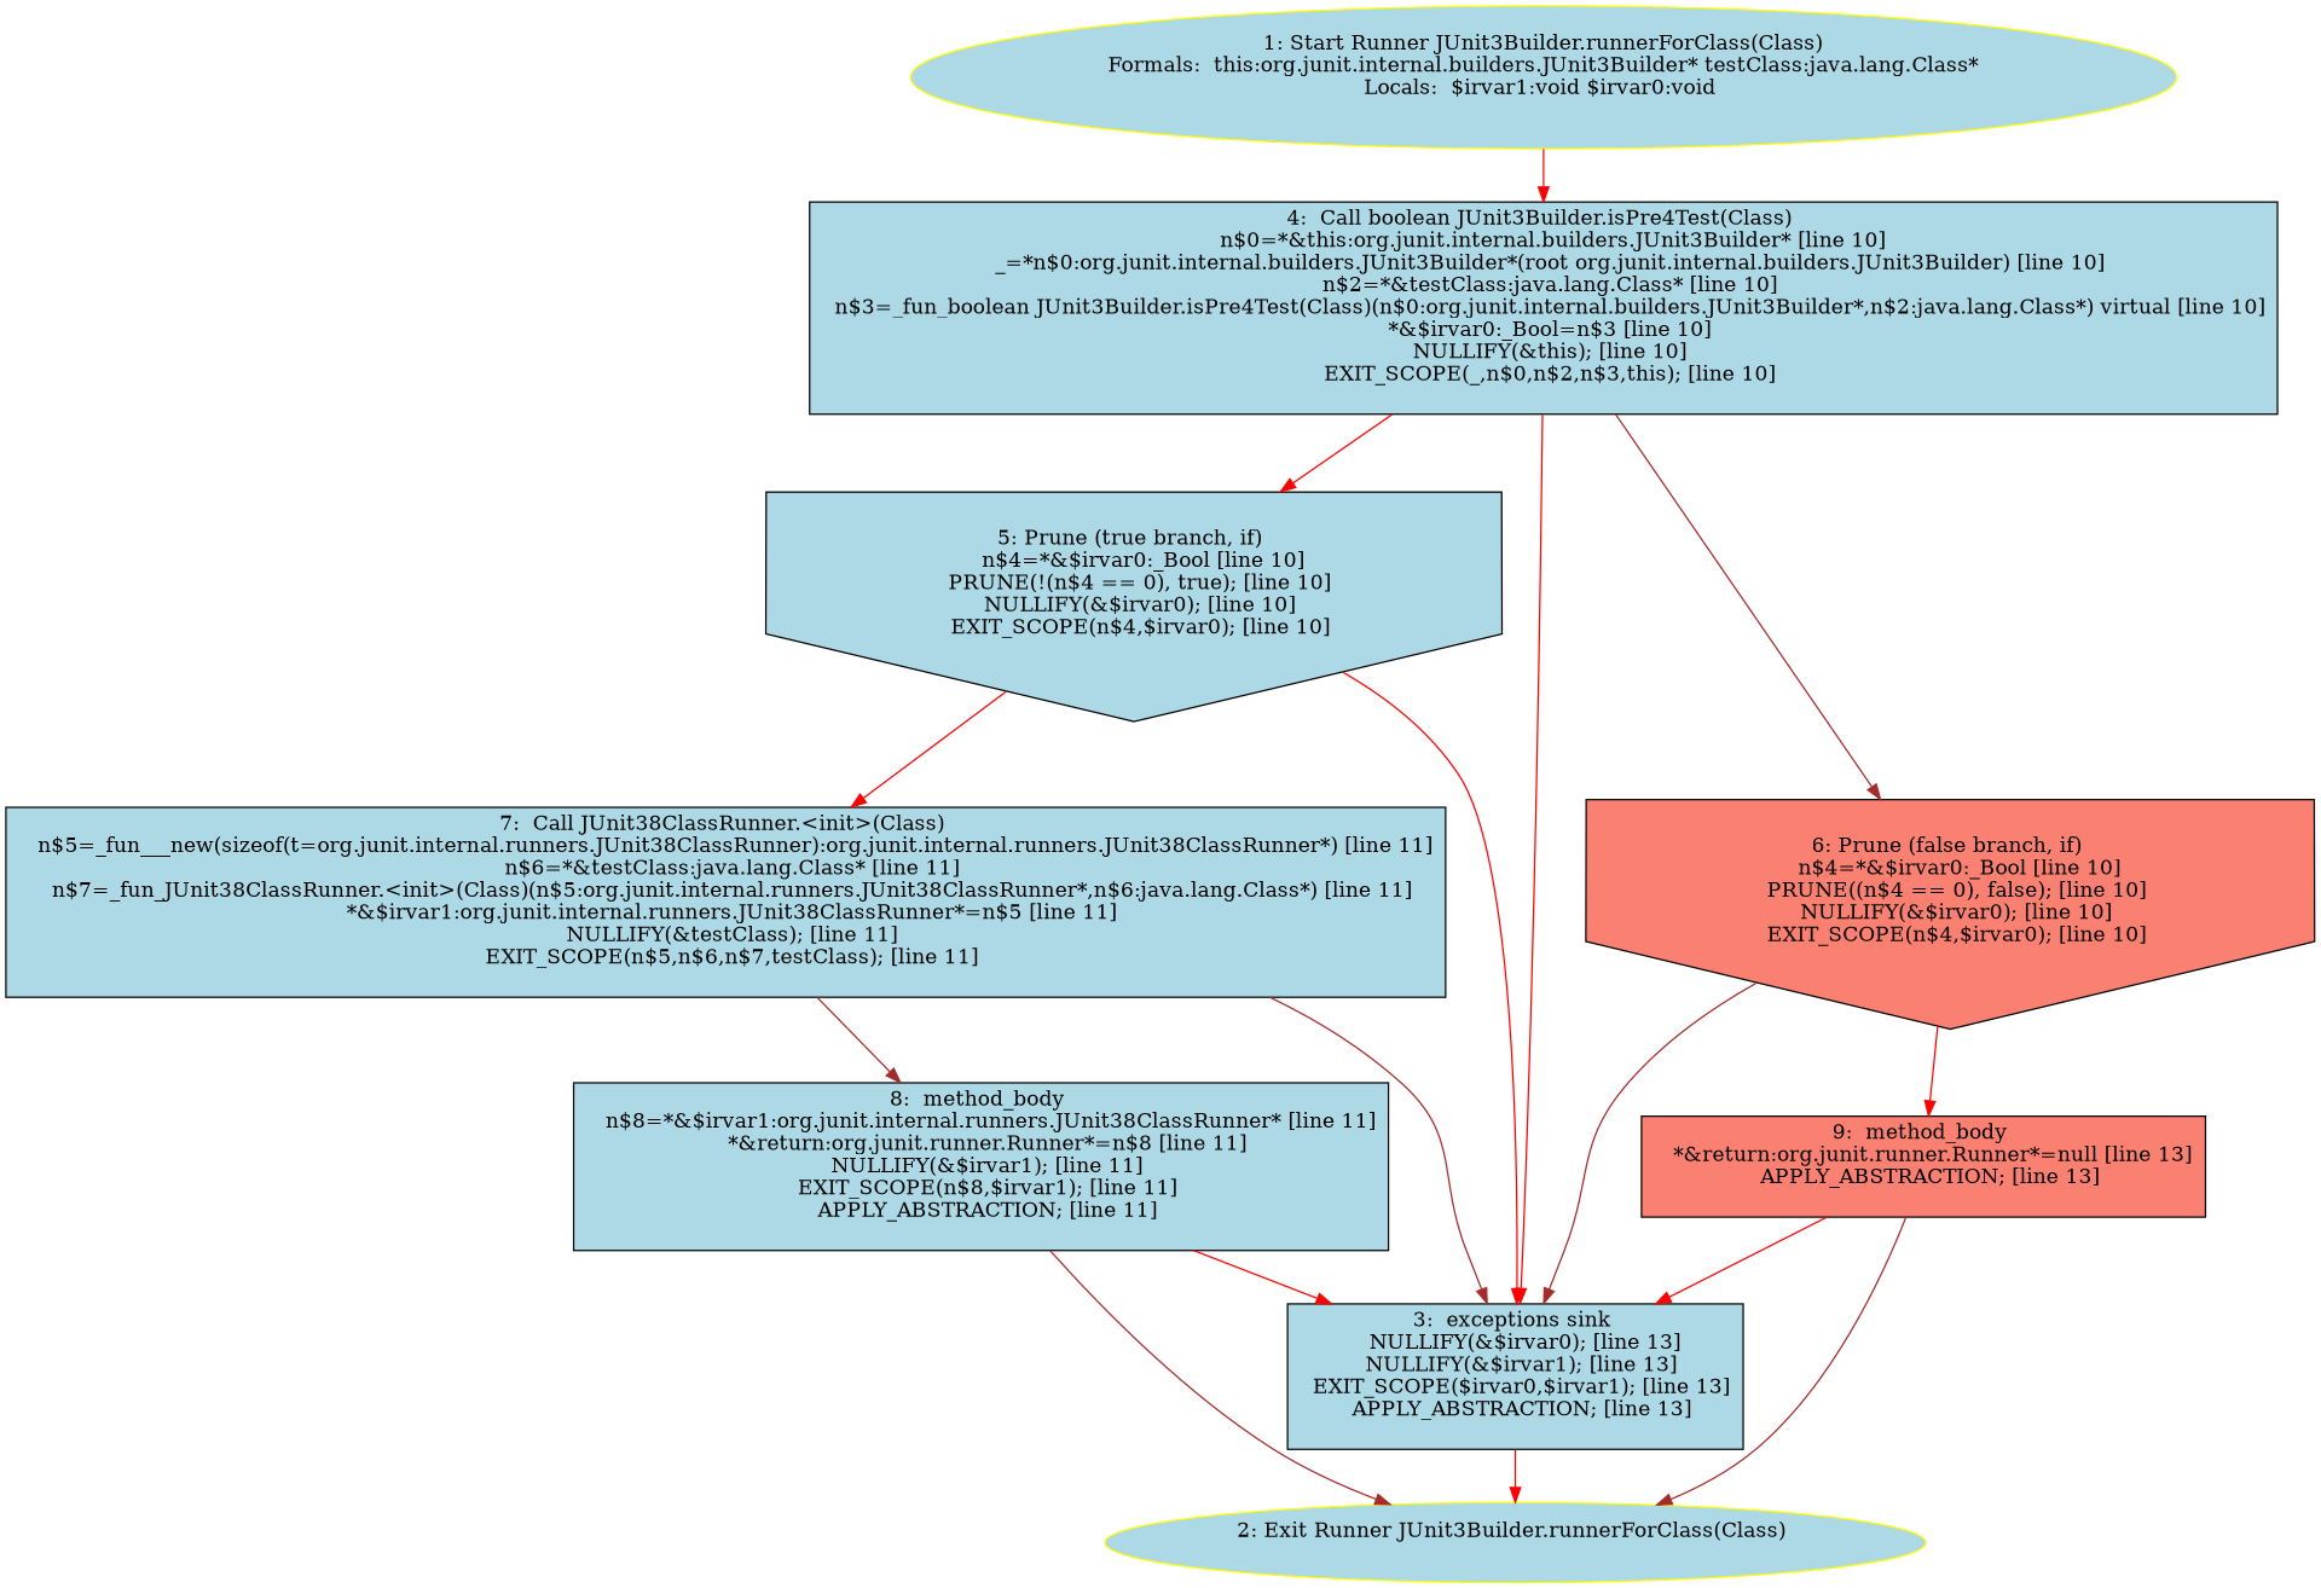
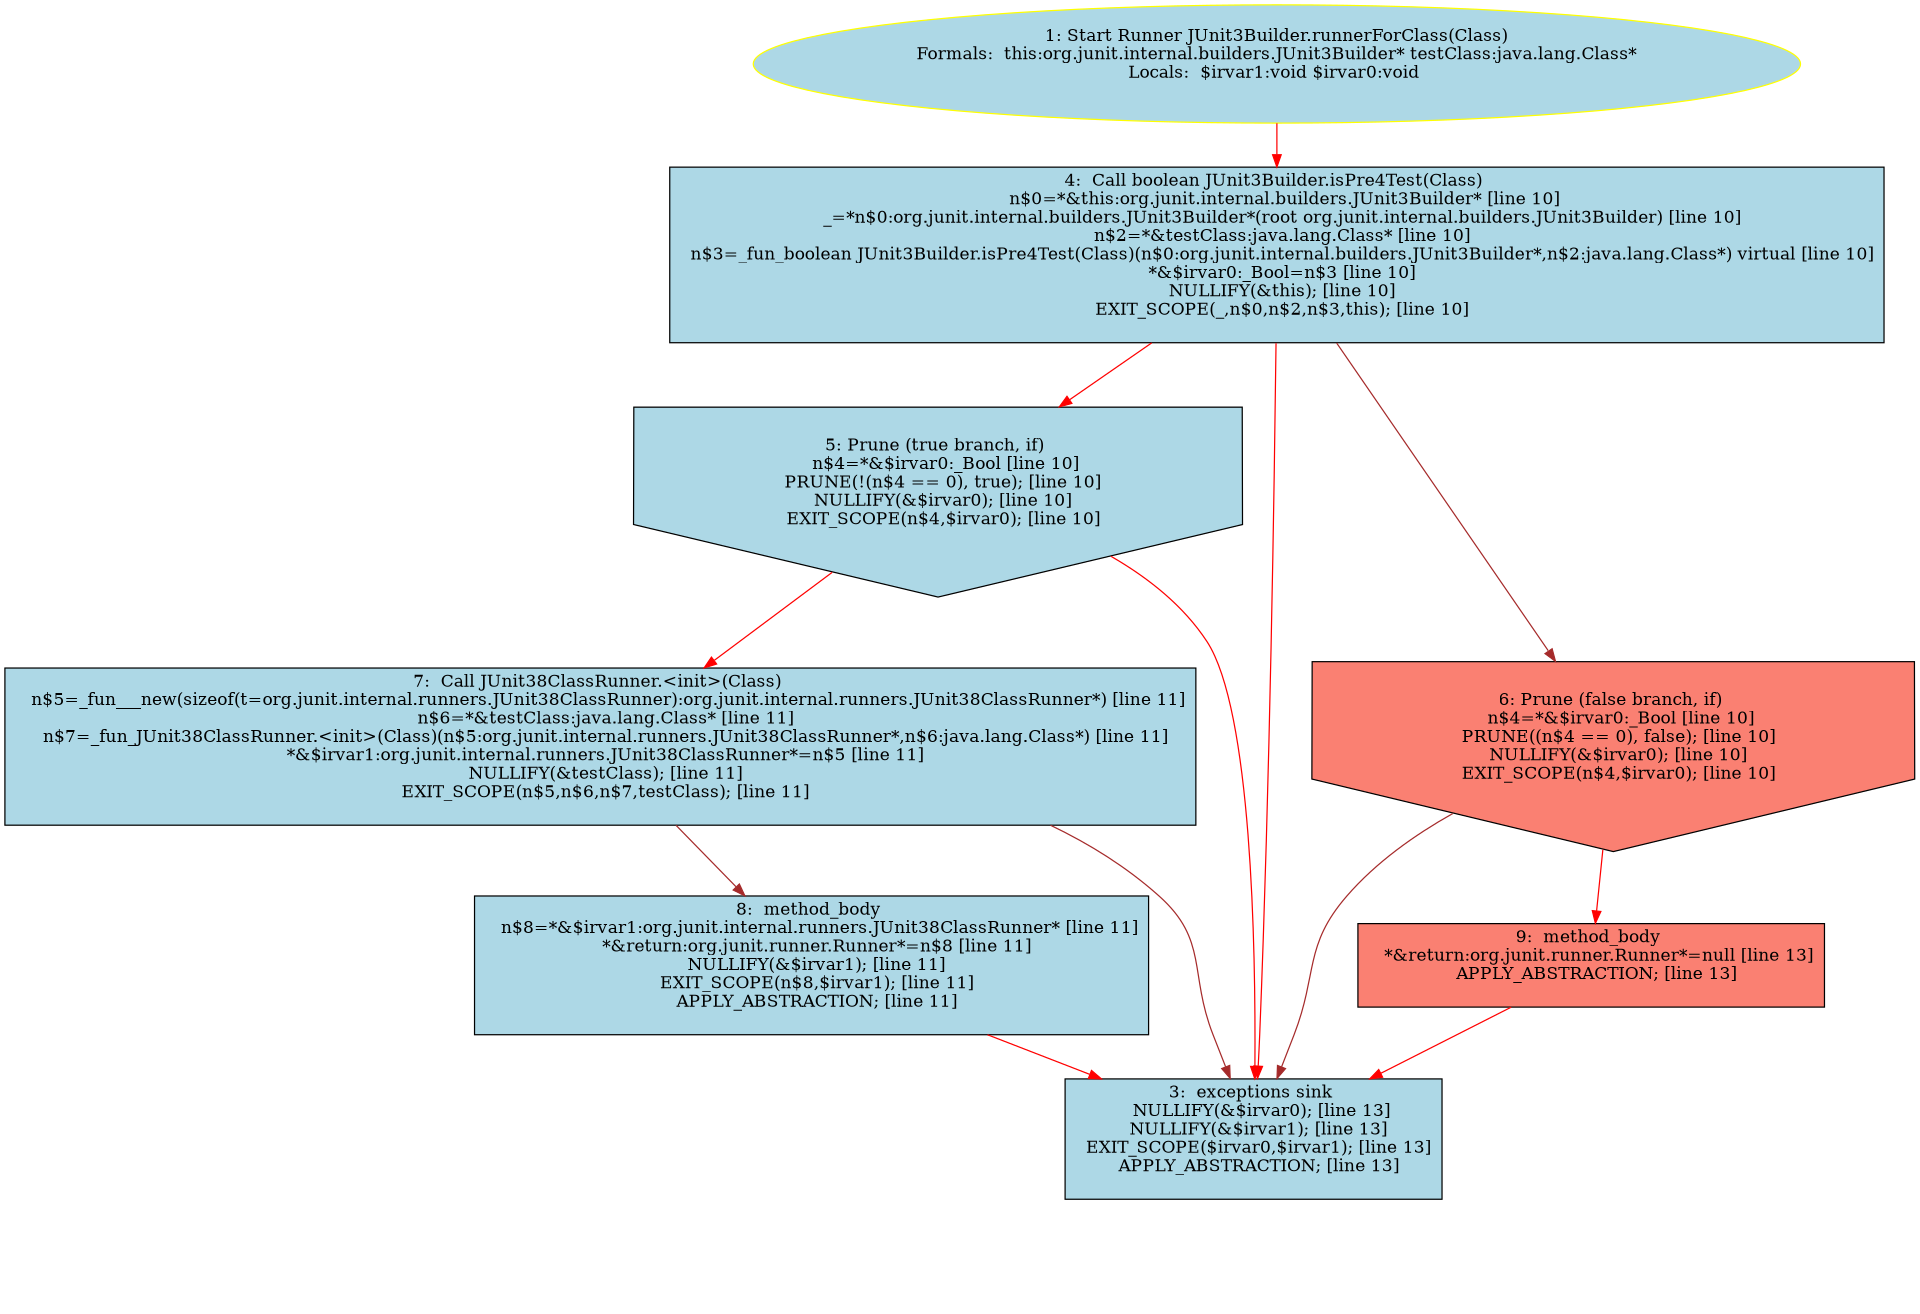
  digraph {
    node [style=filled fillcolor=lightblue shape=box]
    edge [color=red]
    n1 [color=yellow label="1: Start Runner JUnit3Builder.runnerForClass(Class)\nFormals:  this:org.junit.internal.builders.JUnit3Builder* testClass:java.lang.Class*\nLocals:  $irvar1:void $irvar0:void \n  " shape=""]
    n2 [label="4:  Call boolean JUnit3Builder.isPre4Test(Class) \n   n$0=*&this:org.junit.internal.builders.JUnit3Builder* [line 10]\n  _=*n$0:org.junit.internal.builders.JUnit3Builder*(root org.junit.internal.builders.JUnit3Builder) [line 10]\n  n$2=*&testClass:java.lang.Class* [line 10]\n  n$3=_fun_boolean JUnit3Builder.isPre4Test(Class)(n$0:org.junit.internal.builders.JUnit3Builder*,n$2:java.lang.Class*) virtual [line 10]\n  *&$irvar0:_Bool=n$3 [line 10]\n  NULLIFY(&this); [line 10]\n  EXIT_SCOPE(_,n$0,n$2,n$3,this); [line 10]\n "]
    n3 [label="3:  exceptions sink \n   NULLIFY(&$irvar0); [line 13]\n  NULLIFY(&$irvar1); [line 13]\n  EXIT_SCOPE($irvar0,$irvar1); [line 13]\n  APPLY_ABSTRACTION; [line 13]\n "]
    n4 [label="5: Prune (true branch, if) \n   n$4=*&$irvar0:_Bool [line 10]\n  PRUNE(!(n$4 == 0), true); [line 10]\n  NULLIFY(&$irvar0); [line 10]\n  EXIT_SCOPE(n$4,$irvar0); [line 10]\n " shape=invhouse]
    n5 [label="6: Prune (false branch, if) \n   n$4=*&$irvar0:_Bool [line 10]\n  PRUNE((n$4 == 0), false); [line 10]\n  NULLIFY(&$irvar0); [line 10]\n  EXIT_SCOPE(n$4,$irvar0); [line 10]\n " shape=invhouse fillcolor=salmon]
-   n6 [color=yellow label="2: Exit Runner JUnit3Builder.runnerForClass(Class) \n  " shape=""]
    n7 [label="7:  Call JUnit38ClassRunner.<init>(Class) \n   n$5=_fun___new(sizeof(t=org.junit.internal.runners.JUnit38ClassRunner):org.junit.internal.runners.JUnit38ClassRunner*) [line 11]\n  n$6=*&testClass:java.lang.Class* [line 11]\n  n$7=_fun_JUnit38ClassRunner.<init>(Class)(n$5:org.junit.internal.runners.JUnit38ClassRunner*,n$6:java.lang.Class*) [line 11]\n  *&$irvar1:org.junit.internal.runners.JUnit38ClassRunner*=n$5 [line 11]\n  NULLIFY(&testClass); [line 11]\n  EXIT_SCOPE(n$5,n$6,n$7,testClass); [line 11]\n "]
    n8 [label="9:  method_body \n   *&return:org.junit.runner.Runner*=null [line 13]\n  APPLY_ABSTRACTION; [line 13]\n " fillcolor=salmon]
    n9 [label="8:  method_body \n   n$8=*&$irvar1:org.junit.internal.runners.JUnit38ClassRunner* [line 11]\n  *&return:org.junit.runner.Runner*=n$8 [line 11]\n  NULLIFY(&$irvar1); [line 11]\n  EXIT_SCOPE(n$8,$irvar1); [line 11]\n  APPLY_ABSTRACTION; [line 11]\n "]
    n1 -> n2
    n2 -> n3
    n2 -> n4
    n2 -> n5 [color=brown]
-   n3 -> n6
    n4 -> n3
    n4 -> n7
    n5 -> n3 [color=brown]
    n5 -> n8
    n7 -> n3 [color=brown]
    n7 -> n9 [color=brown]
    n8 -> n3
-   n8 -> n6 [color=brown]
    n9 -> n3
-   n9 -> n6 [color=brown]
  }
